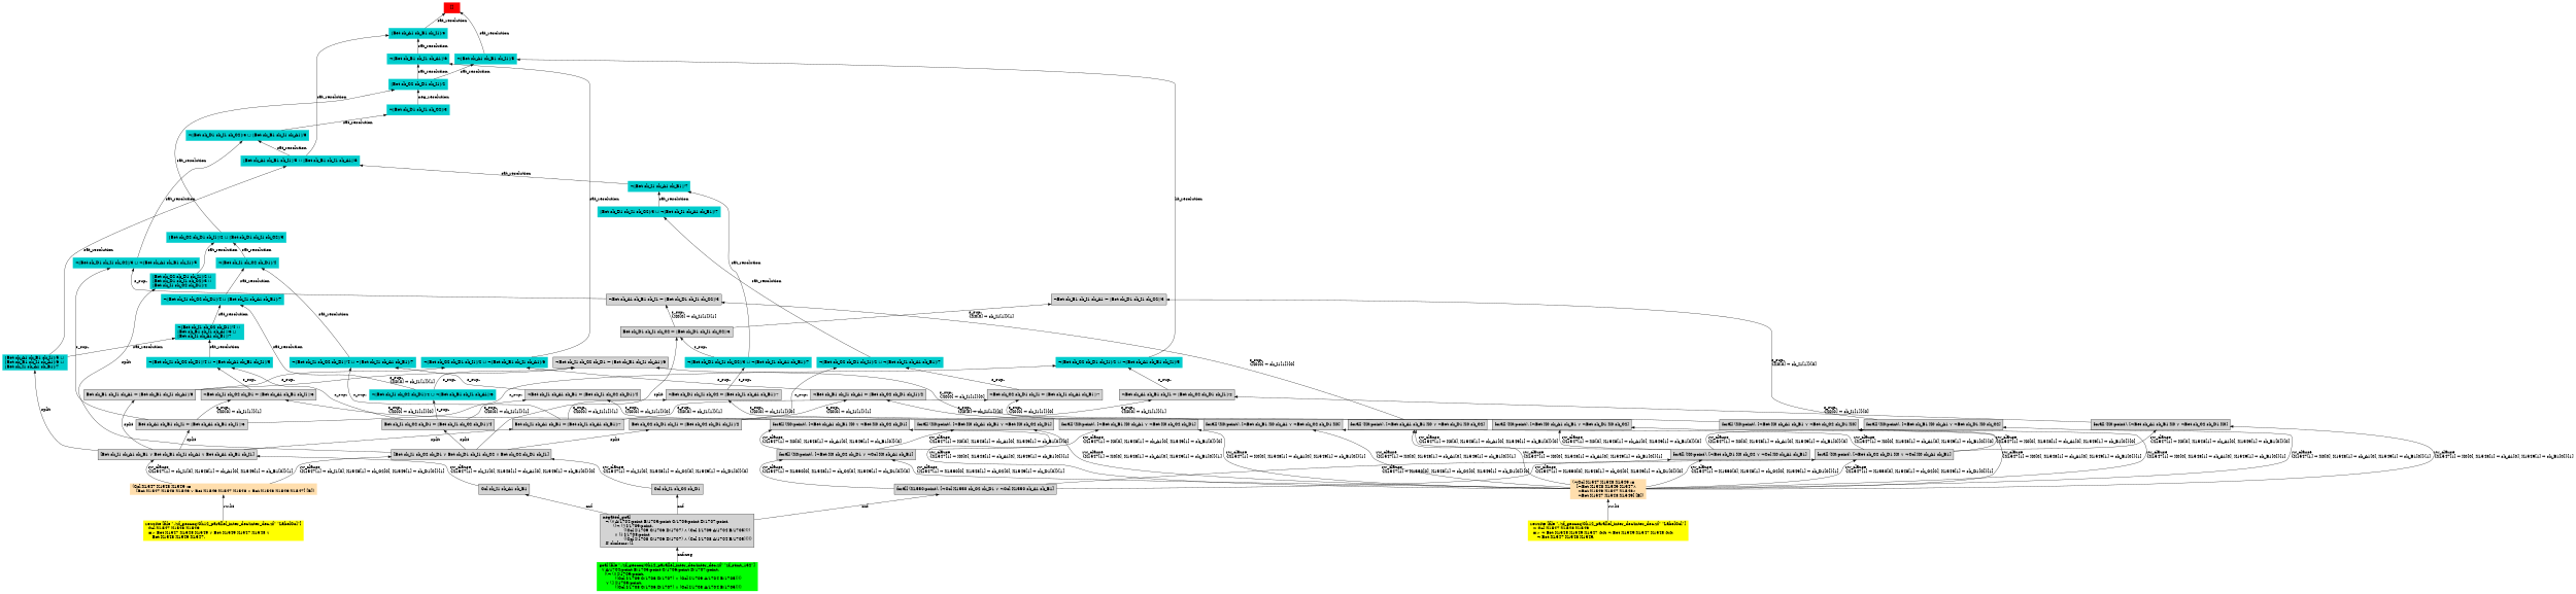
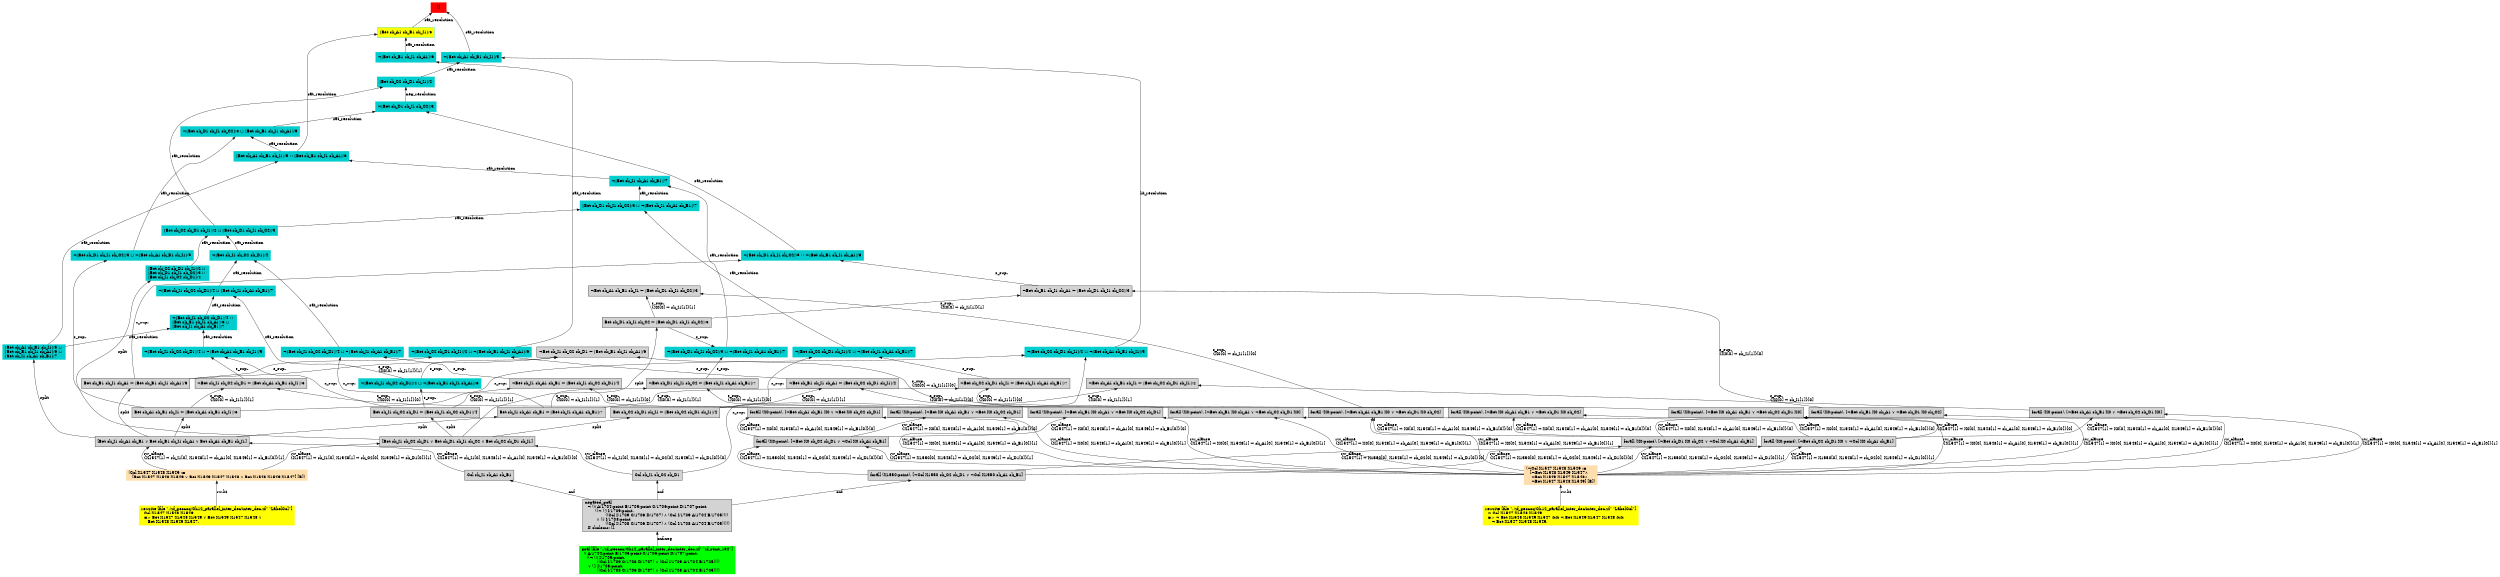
  digraph {
    node [shape=box style=filled]
    edge [dir=back]
    n1 [color=red label="[]"]
    n2 [color=cyan3 label="¬⟦Bet sk_A1 sk_B1 sk_I1⟧/5\l"]
-   n3 [color=cyan3 label="⟦Bet sk_A1 sk_B1 sk_I1⟧/5\l"]
+   n3 [color=cyan3 label="⟦Bet sk_A1 sk_B1 sk_I1⟧/5\l" fillcolor=yellow]
    n4 [color=cyan3 label="⟦Bet sk_C2 sk_D1 sk_I1⟧/2\l"]
    n5 [color=cyan3 label="¬⟦Bet sk_C2 sk_D1 sk_I1⟧/2 ⊔ ¬⟦Bet sk_A1 sk_B1 sk_I1⟧/5\l"]
    n6 [color=cyan3 label="⟦Bet sk_A1 sk_B1 sk_I1⟧/5 ⊔ ⟦Bet sk_B1 sk_I1 sk_A1⟧/6\l"]
    n7 [color=cyan3 label="¬⟦Bet sk_B1 sk_I1 sk_A1⟧/6\l"]
    n8 [color=cyan3 label="¬⟦Bet sk_D1 sk_I1 sk_C2⟧/3\l"]
    n9 [color=cyan3 label="⟦Bet sk_C2 sk_D1 sk_I1⟧/2 ⊔ ⟦Bet sk_D1 sk_I1 sk_C2⟧/3\l"]
    n10 [label="Bet sk_A1 sk_B1 sk_I1 ← ⟦Bet sk_A1 sk_B1 sk_I1⟧/5\l"]
    n11 [label="¬Bet sk_A1 sk_B1 sk_I1 ← ⟦Bet sk_C2 sk_D1 sk_I1⟧/2\l"]
+   n12 [color=cyan3 label="¬⟦Bet sk_D1 sk_I1 sk_C2⟧/3 ⊔ ¬⟦Bet sk_B1 sk_I1 sk_A1⟧/6\l"]
    n13 [color=cyan3 label="¬⟦Bet sk_D1 sk_I1 sk_C2⟧/3 ⊔ ⟦Bet sk_B1 sk_I1 sk_A1⟧/6\l"]
    n14 [color=cyan3 label="¬⟦Bet sk_I1 sk_C2 sk_D1⟧/4\l"]
    n15 [color=cyan3 label="⟦Bet sk_C2 sk_D1 sk_I1⟧/2 ⊔ \l⟦Bet sk_D1 sk_I1 sk_C2⟧/3 ⊔ \l⟦Bet sk_I1 sk_C2 sk_D1⟧/4\l"]
    n16 [label="¬Bet sk_B1 sk_I1 sk_A1 ← ⟦Bet sk_D1 sk_I1 sk_C2⟧/3\l"]
    n17 [label="Bet sk_B1 sk_I1 sk_A1 ← ⟦Bet sk_B1 sk_I1 sk_A1⟧/6\l"]
    n18 [color=cyan3 label="¬⟦Bet sk_D1 sk_I1 sk_C2⟧/3 ⊔ ¬⟦Bet sk_A1 sk_B1 sk_I1⟧/5\l"]
    n19 [label="forall (X0:point). [¬Bet sk_B1 X0 sk_A1 ∨ ¬Bet sk_D1 X0 sk_C2]\l"]
    n20 [label="Bet sk_D1 sk_I1 sk_C2 ← ⟦Bet sk_D1 sk_I1 sk_C2⟧/3\l"]
    n21 [label="[Bet sk_I1 sk_A1 sk_B1 ∨ Bet sk_B1 sk_I1 sk_A1 ∨ Bet sk_A1 sk_B1 sk_I1]\l"]
    n22 [color=navajowhite label="(¬Col X1547 X1548 X1549 :=\l   [¬Bet X1548 X1549 X1547∧\l    ¬Bet X1549 X1547 X1548∧\l    ¬Bet X1547 X1548 X1549] [B])\l"]
    n23 [label="forall (X0:point). [¬Bet sk_D1 X0 sk_C2 ∨ ¬Col X0 sk_A1 sk_B1]\l"]
    n24 [label="[Bet sk_I1 sk_C2 sk_D1 ∨ Bet sk_D1 sk_I1 sk_C2 ∨ Bet sk_C2 sk_D1 sk_I1]\l"]
    n25 [color=yellow label="rewrite [file \"./zf_geocoq/Ch12_parallel_inter_dec/inter_dec.zf\" \"LabelCol\"]\l  ¬ Col X1547 X1548 X1549\l  =\> ¬ Bet X1548 X1549 X1547 && ¬ Bet X1549 X1547 X1548 && \l     ¬ Bet X1547 X1548 X1549.\l"]
    n26 [label="forall (X1550:point). [¬Col X1550 sk_C2 sk_D1 ∨ ¬Col X1550 sk_A1 sk_B1]\l"]
    n27 [label="negated_goal\l  ¬ (∀ A/1704:point B/1705:point C/1706:point D/1707:point.\l        ((¬ (∃ I/1709:point.\l                ((Col I/1709 C/1706 D/1707) ∧ (Col I/1709 A/1704 B/1705))))\l         ∨ (∃ I/1708:point.\l                ((Col I/1708 C/1706 D/1707) ∧ (Col I/1708 A/1704 B/1705)))))\l  # skolems: [].\l"]
    n28 [color=green label="goal [file \"./zf_geocoq/Ch12_parallel_inter_dec/inter_dec.zf\" \"zf_stmt_132\"]\l  ∀ A/1704:point B/1705:point C/1706:point D/1707:point.\l    ((¬ (∃ I/1709:point.\l            ((Col I/1709 C/1706 D/1707) ∧ (Col I/1709 A/1704 B/1705))))\l     ∨ (∃ I/1708:point.\l            ((Col I/1708 C/1706 D/1707) ∧ (Col I/1708 A/1704 B/1705)))).\l"]
    n29 [color=navajowhite label="(Col X1547 X1548 X1549 :=\l   [Bet X1547 X1548 X1549 ∨ Bet X1549 X1547 X1548 ∨ Bet X1548 X1549 X1547] [B])\l"]
    n30 [label="Col sk_I1 sk_C2 sk_D1\l"]
    n31 [color=yellow label="rewrite [file \"./zf_geocoq/Ch12_parallel_inter_dec/inter_dec.zf\" \"LabelCol\"]\l  Col X1547 X1548 X1549\l  =\> Bet X1547 X1548 X1549 ∨ Bet X1549 X1547 X1548 ∨ \l     Bet X1548 X1549 X1547.\l"]
    n32 [label="Col sk_I1 sk_A1 sk_B1\l"]
    n33 [label="¬Bet sk_A1 sk_B1 sk_I1 ← ⟦Bet sk_D1 sk_I1 sk_C2⟧/3\l"]
    n34 [color=cyan3 label="¬⟦Bet sk_I1 sk_A1 sk_B1⟧/7\l"]
    n35 [color=cyan3 label="⟦Bet sk_A1 sk_B1 sk_I1⟧/5 ⊔ \l⟦Bet sk_B1 sk_I1 sk_A1⟧/6 ⊔ \l⟦Bet sk_I1 sk_A1 sk_B1⟧/7\l"]
    n36 [label="forall (X0:point). [¬Bet sk_A1 sk_B1 X0 ∨ ¬Bet sk_D1 X0 sk_C2]\l"]
    n37 [color=cyan3 label="¬⟦Bet sk_D1 sk_I1 sk_C2⟧/3 ⊔ ¬⟦Bet sk_I1 sk_A1 sk_B1⟧/7\l"]
    n38 [color=cyan3 label="⟦Bet sk_D1 sk_I1 sk_C2⟧/3 ⊔ ¬⟦Bet sk_I1 sk_A1 sk_B1⟧/7\l"]
    n39 [label="¬Bet sk_D1 sk_I1 sk_C2 ← ⟦Bet sk_I1 sk_A1 sk_B1⟧/7\l"]
    n40 [color=cyan3 label="¬⟦Bet sk_C2 sk_D1 sk_I1⟧/2 ⊔ ¬⟦Bet sk_I1 sk_A1 sk_B1⟧/7\l"]
    n41 [label="forall (X0:point). [¬Bet X0 sk_A1 sk_B1 ∨ ¬Bet sk_D1 X0 sk_C2]\l"]
    n42 [label="Bet sk_I1 sk_A1 sk_B1 ← ⟦Bet sk_I1 sk_A1 sk_B1⟧/7\l"]
    n43 [label="¬Bet sk_C2 sk_D1 sk_I1 ← ⟦Bet sk_I1 sk_A1 sk_B1⟧/7\l"]
    n44 [label="Bet sk_C2 sk_D1 sk_I1 ← ⟦Bet sk_C2 sk_D1 sk_I1⟧/2\l"]
    n45 [label="forall (X0:point). [¬Bet X0 sk_A1 sk_B1 ∨ ¬Bet sk_C2 sk_D1 X0]\l"]
    n46 [label="forall (X0:point). [¬Bet sk_C2 sk_D1 X0 ∨ ¬Col X0 sk_A1 sk_B1]\l"]
    n47 [color=cyan3 label="¬⟦Bet sk_I1 sk_C2 sk_D1⟧/4 ⊔ ¬⟦Bet sk_I1 sk_A1 sk_B1⟧/7\l"]
    n48 [color=cyan3 label="¬⟦Bet sk_I1 sk_C2 sk_D1⟧/4 ⊔ ⟦Bet sk_I1 sk_A1 sk_B1⟧/7\l"]
    n49 [label="¬Bet sk_I1 sk_A1 sk_B1 ← ⟦Bet sk_I1 sk_C2 sk_D1⟧/4\l"]
    n50 [color=cyan3 label="¬⟦Bet sk_I1 sk_C2 sk_D1⟧/4 ⊔ ¬⟦Bet sk_B1 sk_I1 sk_A1⟧/6\l"]
    n51 [color=cyan3 label="¬⟦Bet sk_I1 sk_C2 sk_D1⟧/4 ⊔ \l⟦Bet sk_B1 sk_I1 sk_A1⟧/6 ⊔ \l⟦Bet sk_I1 sk_A1 sk_B1⟧/7\l"]
    n52 [label="forall (X0:point). [¬Bet X0 sk_A1 sk_B1 ∨ ¬Bet X0 sk_C2 sk_D1]\l"]
    n53 [label="Bet sk_I1 sk_C2 sk_D1 ← ⟦Bet sk_I1 sk_C2 sk_D1⟧/4\l"]
    n54 [label="forall (X0:point). [¬Bet X0 sk_C2 sk_D1 ∨ ¬Col X0 sk_A1 sk_B1]\l"]
    n55 [color=cyan3 label="¬⟦Bet sk_I1 sk_C2 sk_D1⟧/4 ⊔ ¬⟦Bet sk_A1 sk_B1 sk_I1⟧/5\l"]
    n56 [label="¬Bet sk_I1 sk_C2 sk_D1 ← ⟦Bet sk_B1 sk_I1 sk_A1⟧/6\l"]
    n57 [label="forall (X0:point). [¬Bet sk_B1 X0 sk_A1 ∨ ¬Bet X0 sk_C2 sk_D1]\l"]
    n58 [label="¬Bet sk_I1 sk_C2 sk_D1 ← ⟦Bet sk_A1 sk_B1 sk_I1⟧/5\l"]
    n59 [label="forall (X0:point). [¬Bet sk_A1 sk_B1 X0 ∨ ¬Bet X0 sk_C2 sk_D1]\l"]
    n60 [label="forall (X0:point). [¬Bet sk_A1 sk_B1 X0 ∨ ¬Bet sk_C2 sk_D1 X0]\l"]
    n61 [color=cyan3 label="¬⟦Bet sk_C2 sk_D1 sk_I1⟧/2 ⊔ ¬⟦Bet sk_B1 sk_I1 sk_A1⟧/6\l"]
    n62 [label="¬Bet sk_B1 sk_I1 sk_A1 ← ⟦Bet sk_C2 sk_D1 sk_I1⟧/2\l"]
    n63 [label="forall (X0:point). [¬Bet sk_B1 X0 sk_A1 ∨ ¬Bet sk_C2 sk_D1 X0]\l"]
    n1 -> n2 [label=sat_resolution]
    n1 -> n3 [label=sat_resolution]
    n2 -> n4 [label=sat_resolution]
    n2 -> n5 [label=lit_resolution]
    n3 -> n6 [label=sat_resolution]
    n3 -> n7 [label=sat_resolution]
    n4 -> n8 [label=neg_resolution]
    n4 -> n9 [label=sat_resolution]
    n5 -> n10 [label="s_sup-\l"]
-   n5 -> n11 [label="s_sup-\l"]
+   n5 -> n30 [label="s_sup-\l"]
    n6 -> n34 [label=sat_resolution]
    n6 -> n35 [label=sat_resolution]
-   n7 -> n4 [label=sat_resolution]
    n7 -> n61 [label=sat_resolution]
+   n8 -> n12 [label=sat_resolution]
    n8 -> n13 [label=sat_resolution]
    n9 -> n14 [label=sat_resolution]
    n9 -> n15 [label=sat_resolution]
    n10 -> n21 [label=split]
    n11 -> n44 [label="s_sup-\l\{X0[0] → sk_I1[1]\}[1]\l"]
    n11 -> n60 [label="s_sup-\l\{X0[0] → sk_I1[1]\}[0]\l"]
+   n12 -> n16 [label="s_sup-\l"]
+   n12 -> n17 [label="s_sup-\l"]
    n13 -> n6 [label=sat_resolution]
    n13 -> n18 [label=sat_resolution]
    n14 -> n47 [label=sat_resolution]
    n14 -> n48 [label=sat_resolution]
    n15 -> n24 [label=split]
    n16 -> n19 [label="s_sup-\l\{X0[0] → sk_I1[1]\}[0]\l"]
    n16 -> n20 [label="s_sup-\l\{X0[0] → sk_I1[1]\}[1]\l"]
    n17 -> n21 [label=split]
    n18 -> n10 [label="s_sup-\l"]
-   n18 -> n33 [label="s_sup-\l"]
    n19 -> n22 [label="rw_clause\l\{X1547[1] → X0[0], X1548[1] → sk_A1[0], X1549[1] → sk_B1[0]\}[1]\l"]
    n19 -> n23 [label="rw_clause\l\{X1547[1] → X0[0], X1548[1] → sk_A1[0], X1549[1] → sk_B1[0]\}[0]\l"]
    n20 -> n24 [label=split]
    n21 -> n29 [label="rw_clause\l\{X1547[1] → sk_I1[0], X1548[1] → sk_A1[0], X1549[1] → sk_B1[0]\}[1]\l"]
    n21 -> n32 [label="rw_clause\l\{X1547[1] → sk_I1[0], X1548[1] → sk_A1[0], X1549[1] → sk_B1[0]\}[0]\l"]
    n22 -> n25 [label="rw.lit"]
    n23 -> n22 [label="rw_clause\l\{X1547[1] → X1550[0], X1548[1] → sk_C2[0], X1549[1] → sk_D1[0]\}[1]\l"]
    n23 -> n26 [label="rw_clause\l\{X1547[1] → X1550[0], X1548[1] → sk_C2[0], X1549[1] → sk_D1[0]\}[0]\l"]
    n24 -> n29 [label="rw_clause\l\{X1547[1] → sk_I1[0], X1548[1] → sk_C2[0], X1549[1] → sk_D1[0]\}[1]\l"]
    n24 -> n30 [label="rw_clause\l\{X1547[1] → sk_I1[0], X1548[1] → sk_C2[0], X1549[1] → sk_D1[0]\}[0]\l"]
    n26 -> n27 [label=cnf]
    n27 -> n28 [label="cnf.neg"]
    n29 -> n31 [label="rw.lit"]
    n30 -> n27 [label=cnf]
    n32 -> n27 [label=cnf]
    n33 -> n20 [label="s_sup-\l\{X0[0] → sk_I1[1]\}[1]\l"]
    n33 -> n36 [label="s_sup-\l\{X0[0] → sk_I1[1]\}[0]\l"]
    n34 -> n37 [label=sat_resolution]
    n34 -> n38 [label=sat_resolution]
    n35 -> n21 [label=split]
    n36 -> n22 [label="rw_clause\l\{X1547[1] → X0[0], X1548[1] → sk_A1[0], X1549[1] → sk_B1[0]\}[1]\l"]
    n36 -> n23 [label="rw_clause\l\{X1547[1] → X0[0], X1548[1] → sk_A1[0], X1549[1] → sk_B1[0]\}[0]\l"]
-   n20 -> n37 [label="s_sup-\l"]
+   n37 -> n20 [label="s_sup-\l"]
    n37 -> n39 [label="s_sup-\l"]
+   n38 -> n9 [label=sat_resolution]
    n38 -> n40 [label=sat_resolution]
    n39 -> n41 [label="s_sup-\l\{X0[0] → sk_I1[1]\}[0]\l"]
    n39 -> n42 [label="s_sup-\l\{X0[0] → sk_I1[1]\}[1]\l"]
    n40 -> n43 [label="s_sup-\l"]
    n40 -> n44 [label="s_sup-\l"]
    n41 -> n22 [label="rw_clause\l\{X1547[1] → X0[0], X1548[1] → sk_A1[0], X1549[1] → sk_B1[0]\}[1]\l"]
    n41 -> n23 [label="rw_clause\l\{X1547[1] → X0[0], X1548[1] → sk_A1[0], X1549[1] → sk_B1[0]\}[0]\l"]
    n42 -> n21 [label=split]
    n43 -> n42 [label="s_sup-\l\{X0[0] → sk_I1[1]\}[1]\l"]
    n43 -> n45 [label="s_sup-\l\{X0[0] → sk_I1[1]\}[0]\l"]
    n44 -> n24 [label=split]
    n45 -> n22 [label="rw_clause\l\{X1547[1] → X0[0], X1548[1] → sk_A1[0], X1549[1] → sk_B1[0]\}[1]\l"]
    n45 -> n46 [label="rw_clause\l\{X1547[1] → X0[0], X1548[1] → sk_A1[0], X1549[1] → sk_B1[0]\}[0]\l"]
    n46 -> n22 [label="rw_clause\l\{X1547[1] → X1550[0], X1548[1] → sk_C2[0], X1549[1] → sk_D1[0]\}[1]\l"]
    n46 -> n26 [label="rw_clause\l\{X1547[1] → X1550[0], X1548[1] → sk_C2[0], X1549[1] → sk_D1[0]\}[0]\l"]
    n47 -> n42 [label="s_sup-\l"]
    n47 -> n49 [label="s_sup-\l"]
    n48 -> n50 [label=sat_resolution]
    n48 -> n51 [label=sat_resolution]
    n49 -> n52 [label="s_sup-\l\{X0[0] → sk_I1[1]\}[0]\l"]
    n49 -> n53 [label="s_sup-\l\{X0[0] → sk_I1[1]\}[1]\l"]
    n50 -> n53 [label="s_sup-\l"]
    n51 -> n35 [label=sat_resolution]
    n51 -> n55 [label=sat_resolution]
    n52 -> n22 [label="rw_clause\l\{X1547[1] → X0[0], X1548[1] → sk_A1[0], X1549[1] → sk_B1[0]\}[1]\l"]
    n52 -> n54 [label="rw_clause\l\{X1547[1] → X0[0], X1548[1] → sk_A1[0], X1549[1] → sk_B1[0]\}[0]\l"]
    n53 -> n24 [label=split]
    n54 -> n22 [label="rw_clause\l\{X1547[1] → X1550[0], X1548[1] → sk_C2[0], X1549[1] → sk_D1[0]\}[1]\l"]
    n54 -> n26 [label="rw_clause\l\{X1547[1] → X1550[0], X1548[1] → sk_C2[0], X1549[1] → sk_D1[0]\}[0]\l"]
    n55 -> n53 [label="s_sup-\l"]
    n55 -> n58 [label="s_sup-\l"]
    n56 -> n17 [label="s_sup-\l\{X0[0] → sk_I1[1]\}[1]\l"]
    n56 -> n50 [label="s_sup-\l"]
    n56 -> n57 [label="s_sup-\l\{X0[0] → sk_I1[1]\}[0]\l"]
    n57 -> n22 [label="rw_clause\l\{X1547[1] → X0[0], X1548[1] → sk_A1[0], X1549[1] → sk_B1[0]\}[1]\l"]
    n57 -> n54 [label="rw_clause\l\{X1547[1] → X0[0], X1548[1] → sk_A1[0], X1549[1] → sk_B1[0]\}[0]\l"]
    n58 -> n10 [label="s_sup-\l\{X0[0] → sk_I1[1]\}[1]\l"]
    n58 -> n59 [label="s_sup-\l\{X0[0] → sk_I1[1]\}[0]\l"]
    n59 -> n22 [label="rw_clause\l\{X1547[1] → X0[0], X1548[1] → sk_A1[0], X1549[1] → sk_B1[0]\}[1]\l"]
    n59 -> n54 [label="rw_clause\l\{X1547[1] → X0[0], X1548[1] → sk_A1[0], X1549[1] → sk_B1[0]\}[0]\l"]
    n60 -> n22 [label="rw_clause\l\{X1547[1] → X0[0], X1548[1] → sk_A1[0], X1549[1] → sk_B1[0]\}[1]\l"]
    n60 -> n46 [label="rw_clause\l\{X1547[1] → X0[0], X1548[1] → sk_A1[0], X1549[1] → sk_B1[0]\}[0]\l"]
    n61 -> n17 [label="s_sup-\l"]
    n61 -> n62 [label="s_sup-\l"]
    n62 -> n44 [label="s_sup-\l\{X0[0] → sk_I1[1]\}[1]\l"]
    n62 -> n63 [label="s_sup-\l\{X0[0] → sk_I1[1]\}[0]\l"]
    n63 -> n22 [label="rw_clause\l\{X1547[1] → X0[0], X1548[1] → sk_A1[0], X1549[1] → sk_B1[0]\}[1]\l"]
    n63 -> n46 [label="rw_clause\l\{X1547[1] → X0[0], X1548[1] → sk_A1[0], X1549[1] → sk_B1[0]\}[0]\l"]
  }
